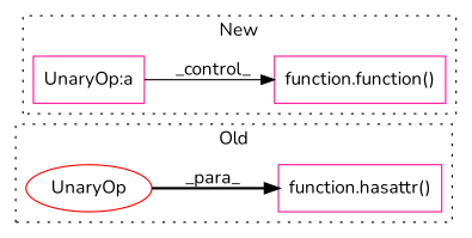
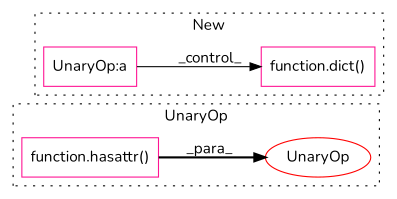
  digraph {
    fontname=Nunito
    rankdir=LR
    node [a=75 color=deeppink fontname=Nunito l=6 shape=box]
    edge [fontname=Nunito]
    n1 [l="8,1" label="function.hasattr()" s="16539,16587"]
    n2 [a=66 color=red label=UnaryOp s=16581 shape=ellipse]
-   n3 [label="function.function()" s=16630]
+   n3 [label="function.dict()" s=16630]
    n4 [a=61 l=36 label="UnaryOp:a" s=16561]
    subgraph cluster_1 {
-     label=Old
+     label=UnaryOp
      style=dotted
      n1
      n2
    }
    subgraph cluster_2 {
      label=New
      style=dotted
      n3
      n4
    }
-   n2 -> n1 [label=_para_ style=bold]
+   n1 -> n2 [label=_para_ style=bold]
    n4 -> n3 [label=_control_ style=solid]
  }
